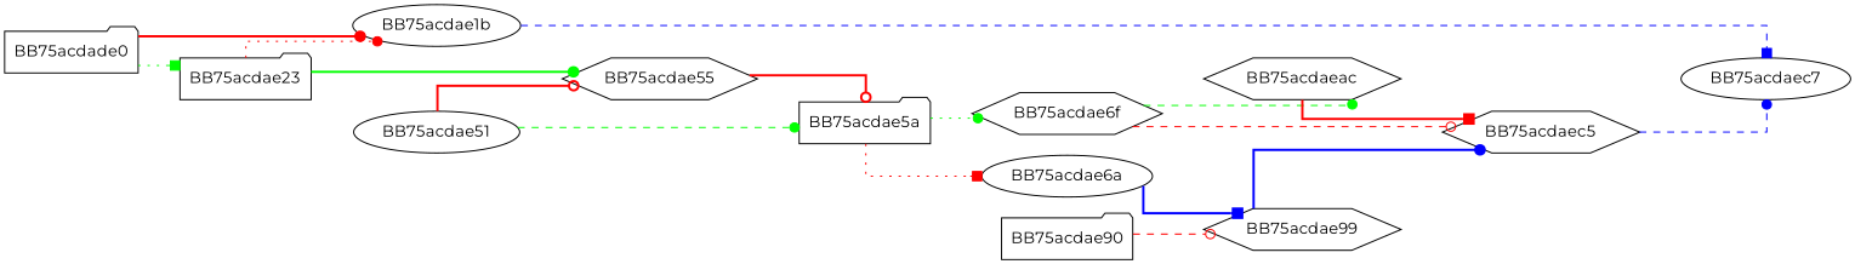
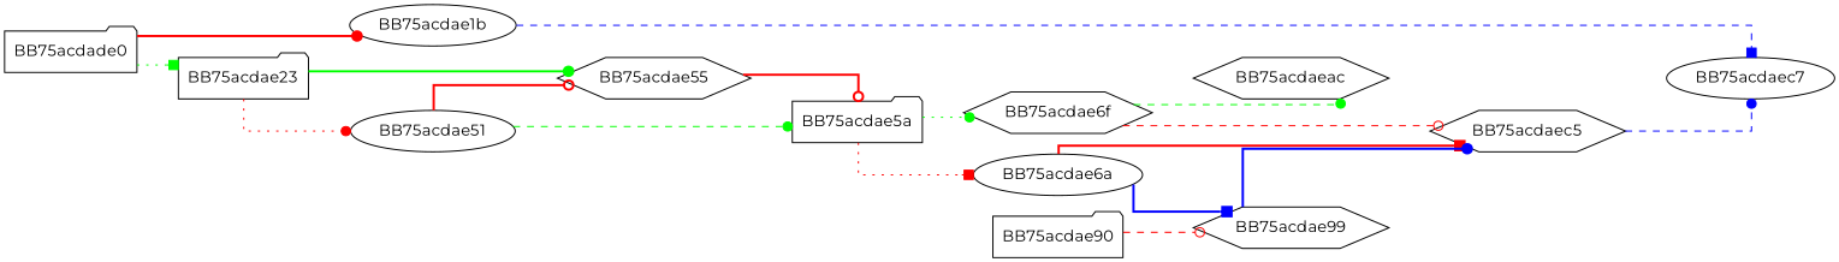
  digraph {
    fontname=Montserrat
    rankdir=LR
    splines=ortho
    node [fontname=Montserrat shape=hexagon]
    edge [arrowhead=dot color=red fontname=Montserrat style=bold]
    BB75acdade0 [shape=folder]
    BB75acdae23 [shape=folder]
    BB75acdae1b [shape=ellipse]
    BB75acdae55
    BB75acdae51 [shape=ellipse]
    BB75acdaec7 [shape=ellipse]
    BB75acdae5a [shape=folder]
    BB75acdae6f
    BB75acdae6a [shape=ellipse]
    BB75acdaeac
    BB75acdaec5
    BB75acdae99
    BB75acdae90 [shape=folder]
    BB75acdade0 -> BB75acdae23 [arrowhead=box color=green style=dotted]
    BB75acdade0 -> BB75acdae1b
    BB75acdae23 -> BB75acdae55 [color=green]
-   BB75acdae23 -> BB75acdae1b [style=dotted]
+   BB75acdae23 -> BB75acdae51 [style=dotted]
    BB75acdae1b -> BB75acdaec7 [arrowhead=box color=blue style=dashed]
    BB75acdae55 -> BB75acdae5a [arrowhead=odot]
    BB75acdae51 -> BB75acdae55 [arrowhead=odot]
    BB75acdae51 -> BB75acdae5a [color=green style=dashed]
    BB75acdae5a -> BB75acdae6f [color=green style=dotted]
    BB75acdae5a -> BB75acdae6a [arrowhead=box style=dotted]
    BB75acdae6f -> BB75acdaeac [color=green style=dashed]
    BB75acdae6f -> BB75acdaec5 [arrowhead=odot style=dashed]
    BB75acdae6a -> BB75acdae99 [arrowhead=box color=blue]
-   BB75acdaeac -> BB75acdaec5 [arrowhead=box]
+   BB75acdae6a -> BB75acdaec5 [arrowhead=box]
    BB75acdaec5 -> BB75acdaec7 [color=blue style=dashed]
    BB75acdae99 -> BB75acdaec5 [color=blue]
    BB75acdae90 -> BB75acdae99 [arrowhead=odot style=dashed]
  }
